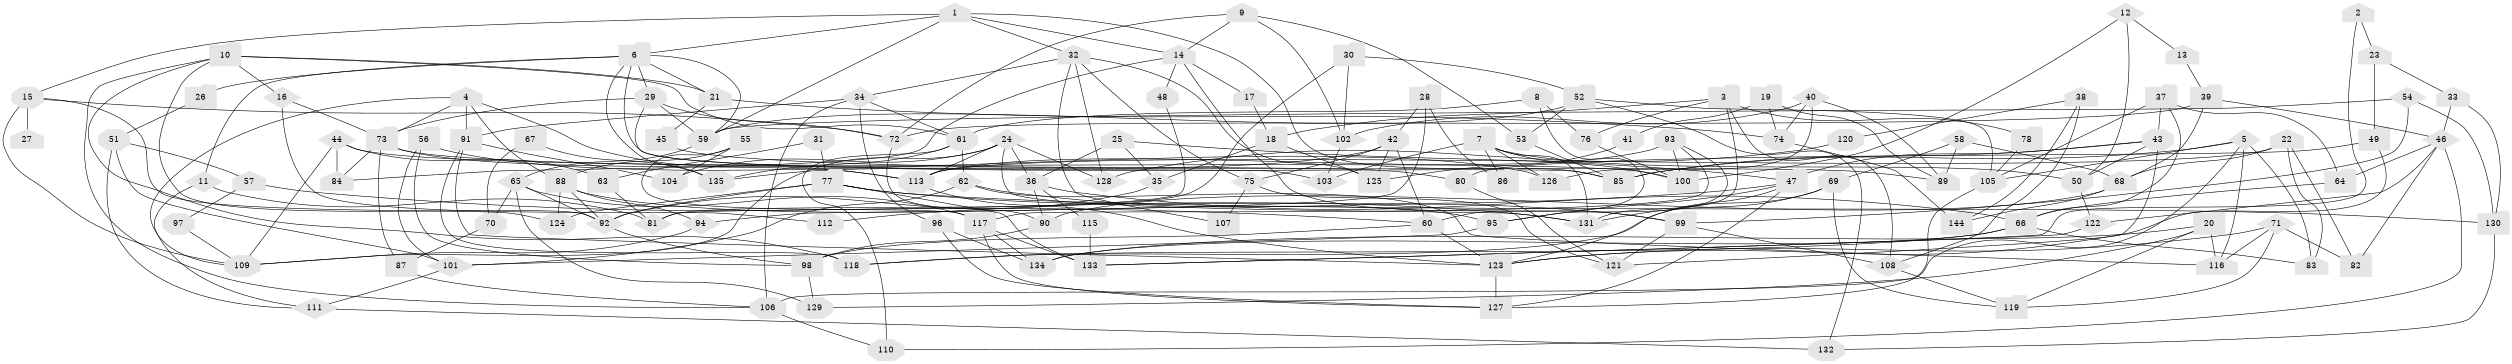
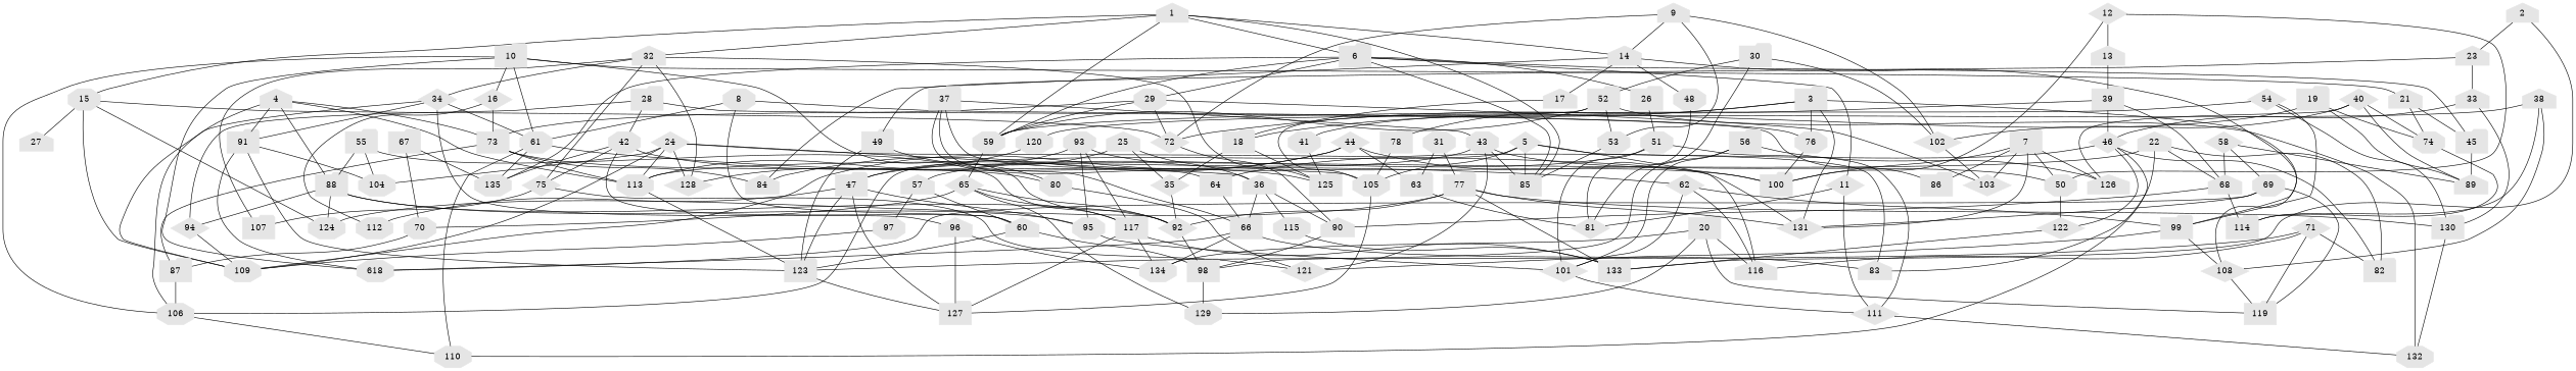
  graph {
    node [color=gray90 shape=folder style=filled]
    1 [shape=house]
    6
    14 [shape=house]
    15 [shape=octagon]
    32 [shape=house]
    59 [shape=octagon]
    85
    11 [shape=diamond]
    21 [shape=house]
    26
    29 [shape=octagon]
    135 [shape=octagon]
    17 [shape=house]
    48 [shape=octagon]
    84 [shape=house]
    99
    109 [shape=octagon]
    72 [shape=diamond]
    27 [shape=house]
    124 [shape=octagon]
    125
    128 [shape=diamond]
    34 [shape=diamond]
    75 [shape=diamond]
    107
    65 [shape=diamond]
    2 [shape=house]
    23 [shape=house]
    133
    33 [shape=house]
    49
    3
    18
    76 [shape=octagon]
    78
    108 [shape=diamond]
    131 [shape=diamond]
    35 [shape=diamond]
    100
    105 [shape=octagon]
    119
    4 [shape=house]
    73
    88
    91
    113 [shape=octagon]
    80 [shape=octagon]
    87
    92 [shape=diamond]
    94 [shape=diamond]
    95 [shape=octagon]
-   118 [shape=octagon]
+   118 [shape=octagon label=618]
    104 [shape=octagon]
    123
    5 [shape=diamond]
    83 [shape=house]
    106 [shape=octagon]
    116 [shape=house]
    127
    110 [shape=octagon]
    81 [shape=diamond]
    111 [shape=diamond]
    74 [shape=octagon]
    45
    51 [shape=octagon]
    103 [shape=diamond]
    7
    50 [shape=octagon]
    86
    126 [shape=house]
    122 [shape=diamond]
    8 [shape=octagon]
    60 [shape=house]
    61 [shape=octagon]
    98
    62 [shape=diamond]
    9 [shape=house]
    53 [shape=octagon]
    102 [shape=diamond]
    90 [shape=house]
    10
    16 [shape=diamond]
    112 [shape=octagon]
    132 [shape=octagon]
    12 [shape=diamond]
    13 [shape=house]
    39
    68 [shape=house]
    46 [shape=diamond]
    121 [shape=diamond]
    41 [shape=octagon]
    19
    89 [shape=house]
-   114 [label=144]
+   114
    20
    129 [shape=octagon]
    134 [shape=octagon]
    22 [shape=house]
    82
    130
    24 [shape=diamond]
    36 [shape=house]
    66
    115 [shape=octagon]
    25 [shape=house]
    47
    57 [shape=house]
    101 [shape=diamond]
    28
    42 [shape=octagon]
    30
    52
    31 [shape=octagon]
    63
    77
    96 [shape=house]
    64
    37
    43 [shape=octagon]
    38 [shape=house]
    120 [shape=octagon]
    40 [shape=diamond]
    44 [shape=diamond]
    97 [shape=octagon]
    54 [shape=diamond]
    55
    117
    56
    58 [shape=diamond]
    69 [shape=octagon]
    70 [shape=octagon]
    67
    71 [shape=diamond]
    93 [shape=octagon]
    1 -- 6
    1 -- 14
    1 -- 15
    1 -- 32
    1 -- 59
    1 -- 85
    6 -- 59
    6 -- 85
    6 -- 11
-   6 -- 21
+   6 -- 45
    6 -- 26
    6 -- 29
    6 -- 135
    14 -- 17
    14 -- 48
    14 -- 84
    14 -- 99
    15 -- 109
    15 -- 72
    15 -- 27
    15 -- 124
    32 -- 125
    32 -- 128
    32 -- 34
    32 -- 75
    32 -- 107
    59 -- 65
    11 -- 81
    11 -- 111
    21 -- 74
    21 -- 45
    26 -- 51
    29 -- 59
    29 -- 72
    29 -- 73
    29 -- 103
    17 -- 18
    48 -- 81
    99 -- 108
    99 -- 121
    72 -- 90
    34 -- 91
    34 -- 106
    34 -- 61
    34 -- 96
    75 -- 107
    75 -- 121
    65 -- 92
    65 -- 129
    65 -- 117
    65 -- 70
    2 -- 23
    2 -- 133
    23 -- 33
    23 -- 49
    33 -- 46
    33 -- 130
    49 -- 80
    49 -- 123
    3 -- 18
    3 -- 76
    3 -- 78
    3 -- 108
    3 -- 131
    18 -- 125
    18 -- 35
    76 -- 100
    78 -- 105
    108 -- 119
    35 -- 92
    105 -- 127
    4 -- 109
    4 -- 73
    4 -- 88
    4 -- 91
    4 -- 113
    73 -- 84
    73 -- 113
    73 -- 80
    73 -- 87
    88 -- 124
    88 -- 92
    88 -- 94
    88 -- 95
    91 -- 118
    91 -- 104
    91 -- 123
    113 -- 123
    80 -- 121
    87 -- 106
    92 -- 98
    94 -- 109
    95 -- 101
    123 -- 127
    5 -- 85
    5 -- 105
    5 -- 83
    5 -- 106
    5 -- 116
    106 -- 110
    111 -- 132
    74 -- 114
    45 -- 89
    51 -- 111
    51 -- 57
    51 -- 101
    7 -- 131
    7 -- 100
    7 -- 103
    7 -- 50
    7 -- 86
    7 -- 126
    50 -- 122
    122 -- 133
    8 -- 76
    8 -- 60
    8 -- 61
    60 -- 123
    60 -- 98
    61 -- 135
    61 -- 110
    61 -- 62
    98 -- 129
    62 -- 99
    62 -- 116
    62 -- 101
    9 -- 14
    9 -- 72
    9 -- 53
    9 -- 102
    53 -- 85
    102 -- 103
    90 -- 98
    10 -- 21
    10 -- 92
    10 -- 118
    10 -- 106
    10 -- 61
    10 -- 16
    16 -- 73
    16 -- 112
    12 -- 100
    12 -- 50
    12 -- 13
    13 -- 39
    39 -- 72
    39 -- 68
    39 -- 46
    68 -- 90
    68 -- 114
    46 -- 110
    46 -- 122
    46 -- 82
    46 -- 64
    41 -- 125
    19 -- 74
    19 -- 41
    19 -- 89
    20 -- 119
    20 -- 116
    20 -- 129
    20 -- 134
    22 -- 113
    22 -- 83
    22 -- 68
    22 -- 82
    130 -- 132
    24 -- 109
    24 -- 128
    24 -- 131
    24 -- 113
    24 -- 104
    24 -- 36
    36 -- 90
    36 -- 66
    36 -- 115
    66 -- 118
    66 -- 83
    66 -- 134
    115 -- 133
    25 -- 35
    25 -- 36
    25 -- 47
    47 -- 95
    47 -- 123
    47 -- 127
    47 -- 112
    57 -- 60
    57 -- 97
    101 -- 111
    28 -- 94
    28 -- 86
    28 -- 42
    42 -- 135
    42 -- 125
    42 -- 75
    42 -- 60
    30 -- 81
    30 -- 102
    30 -- 52
    52 -- 59
    52 -- 105
    52 -- 53
    52 -- 132
    31 -- 63
    31 -- 77
    63 -- 81
    77 -- 124
    77 -- 133
    77 -- 131
    77 -- 92
    77 -- 130
    96 -- 127
    96 -- 134
    64 -- 66
    37 -- 105
    37 -- 66
    37 -- 64
    37 -- 43
    43 -- 85
    43 -- 50
    43 -- 121
    43 -- 47
    38 -- 108
    38 -- 114
    38 -- 120
    120 -- 128
    40 -- 74
    40 -- 126
    40 -- 102
    40 -- 89
    44 -- 84
    44 -- 109
    44 -- 100
    44 -- 63
    97 -- 109
    54 -- 59
    54 -- 99
    54 -- 130
    55 -- 88
    55 -- 104
    55 -- 117
    117 -- 133
    117 -- 127
    117 -- 134
    56 -- 126
    56 -- 98
    56 -- 101
    58 -- 68
    58 -- 89
    58 -- 69
    69 -- 131
    69 -- 119
    69 -- 118
    70 -- 87
    67 -- 135
    67 -- 70
    71 -- 119
    71 -- 123
    71 -- 116
    71 -- 82
    93 -- 100
    93 -- 113
    93 -- 95
    93 -- 117
  }
